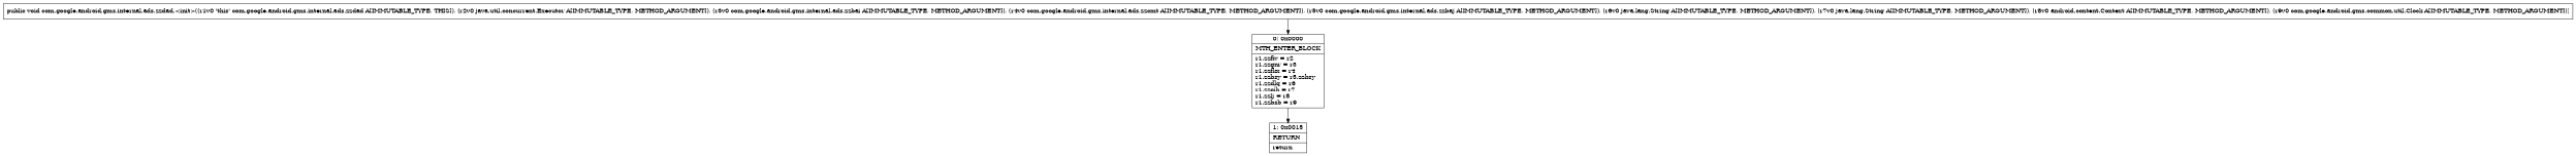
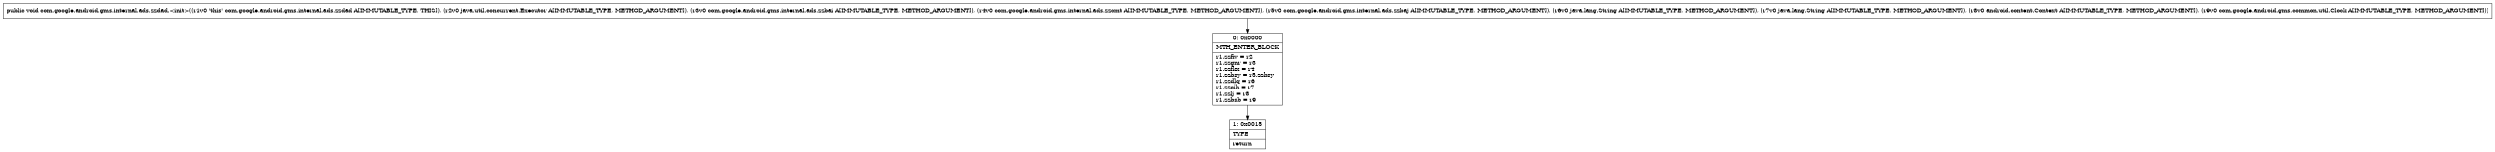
  digraph {
    node [shape=record]
    n1 [label="{0\:\ 0x0000|MTH_ENTER_BLOCK\l|r1.zzfiv = r2\lr1.zzgnr = r3\lr1.zzfkx = r4\lr1.zzbsy = r5.zzbsy\lr1.zzdlq = r6\lr1.zzcih = r7\lr1.zzlj = r8\lr1.zzbsb = r9\l}"]
-   n2 [label="{1\:\ 0x0015|RETURN\l|return\l}"]
+   n2 [label="{1\:\ 0x0015|TYPE\l|return\l}"]
    n3 [label="{public void com.google.android.gms.internal.ads.zzdad.\<init\>((r1v0 'this' com.google.android.gms.internal.ads.zzdad A[IMMUTABLE_TYPE, THIS]), (r2v0 java.util.concurrent.Executor A[IMMUTABLE_TYPE, METHOD_ARGUMENT]), (r3v0 com.google.android.gms.internal.ads.zzbai A[IMMUTABLE_TYPE, METHOD_ARGUMENT]), (r4v0 com.google.android.gms.internal.ads.zzcmt A[IMMUTABLE_TYPE, METHOD_ARGUMENT]), (r5v0 com.google.android.gms.internal.ads.zzbaj A[IMMUTABLE_TYPE, METHOD_ARGUMENT]), (r6v0 java.lang.String A[IMMUTABLE_TYPE, METHOD_ARGUMENT]), (r7v0 java.lang.String A[IMMUTABLE_TYPE, METHOD_ARGUMENT]), (r8v0 android.content.Context A[IMMUTABLE_TYPE, METHOD_ARGUMENT]), (r9v0 com.google.android.gms.common.util.Clock A[IMMUTABLE_TYPE, METHOD_ARGUMENT])) }"]
    n1 -> n2
    n3 -> n1
  }
